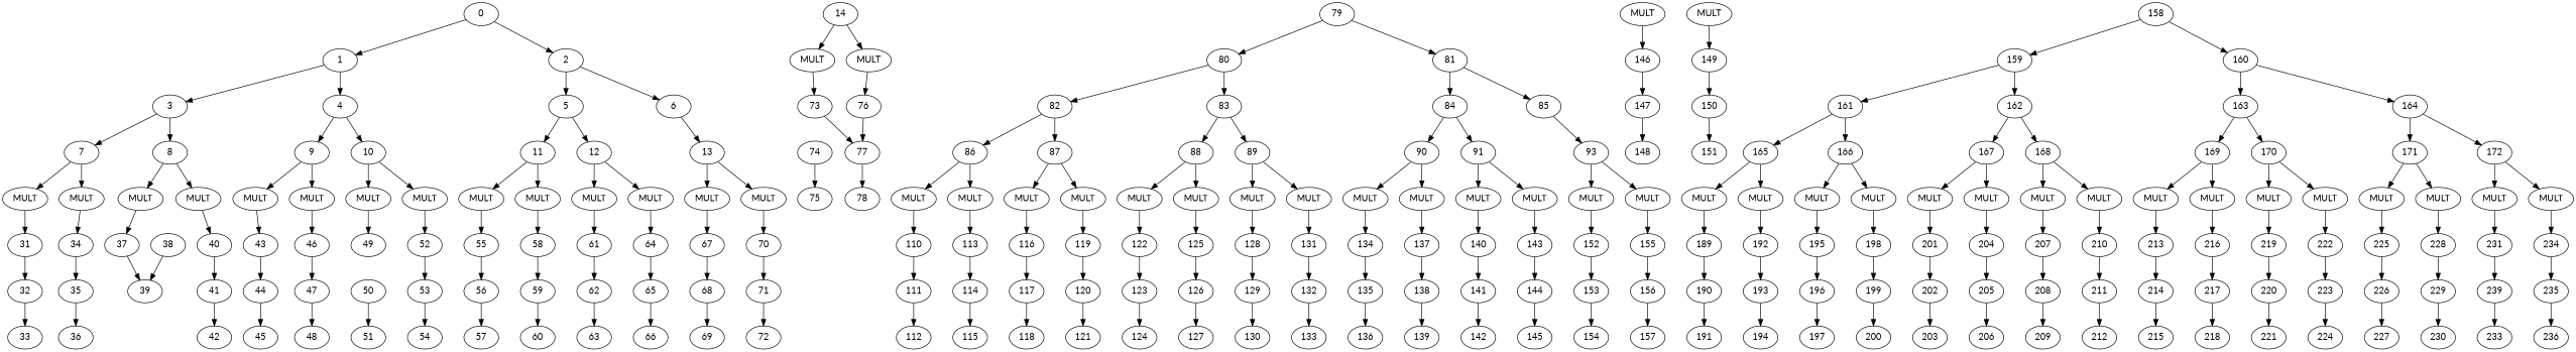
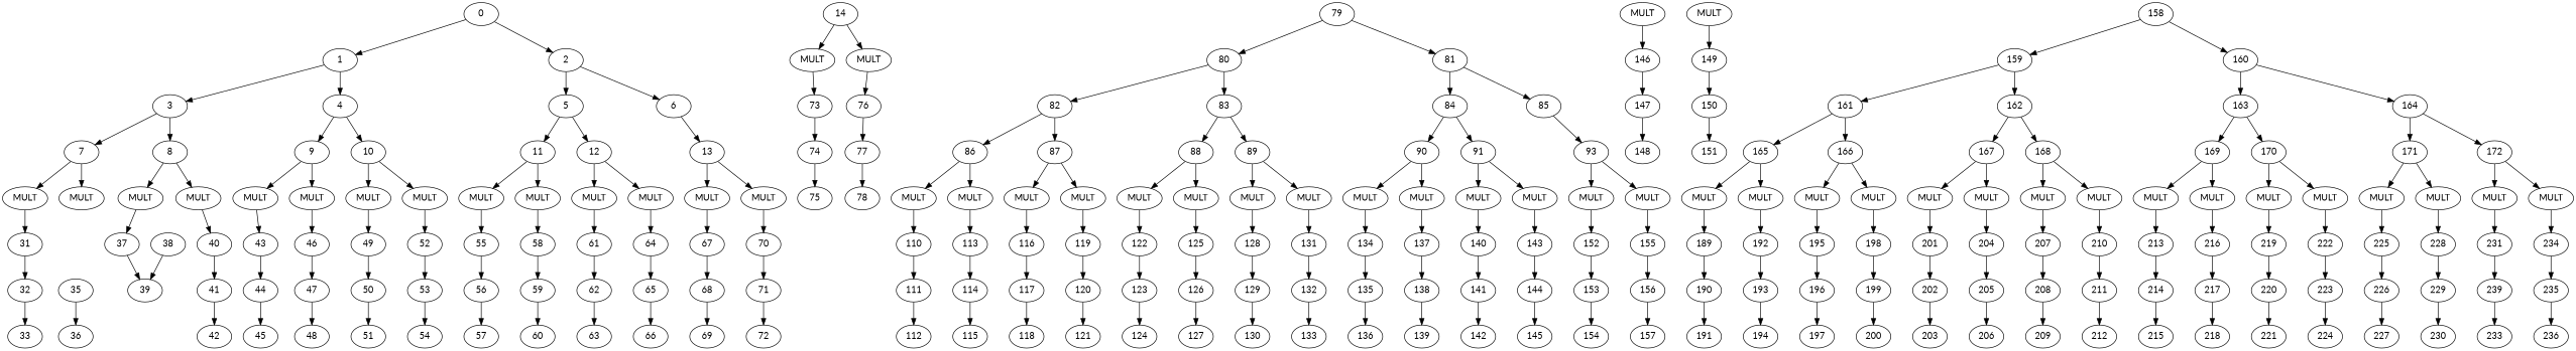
  strict digraph {
    fontname=Lato
    node [fontname=Lato]
    edge [fontname=Lato]
    0
    1
    2
    3
    4
    5
    6
    7
    8
    9
    10
    11
    12
    13
    n15 [label=MULT]
    n16 [label=MULT]
    n17 [label=MULT]
    n18 [label=MULT]
    n19 [label=MULT]
    n20 [label=MULT]
    n21 [label=MULT]
    n22 [label=MULT]
    n23 [label=MULT]
    n24 [label=MULT]
    n25 [label=MULT]
    n26 [label=MULT]
    n27 [label=MULT]
    n28 [label=MULT]
    n29 [label=MULT]
    14
    n31 [label=MULT]
    31
-   34
    37
    40
    43
    46
    49
    52
    55
    58
    61
    64
    67
    70
    73
    76
    32
    35
    39
    41
    44
    47
    50
    53
    56
    59
    62
    65
    68
    71
    74
    77
    33
    36
    38
    42
    45
    48
    51
    54
    57
    60
    63
    66
    69
    72
    75
    78
    79
    80
    81
    82
    83
    84
    85
    86
    87
    88
    89
    90
    91
    93
    n94 [label=MULT]
    n95 [label=MULT]
    n96 [label=MULT]
    n97 [label=MULT]
    n98 [label=MULT]
    n99 [label=MULT]
    n100 [label=MULT]
    n101 [label=MULT]
    n102 [label=MULT]
    n103 [label=MULT]
    n104 [label=MULT]
    n105 [label=MULT]
    n106 [label=MULT]
    n107 [label=MULT]
    110
    113
    116
    119
    122
    125
    128
    131
    134
    137
    140
    143
    n120 [label=MULT]
    146
    n122 [label=MULT]
    149
    152
    155
    111
    114
    117
    120
    123
    126
    129
    132
    135
    138
    141
    144
    147
    150
    153
    156
    112
    115
    118
    121
    124
    127
    130
    133
    136
    139
    142
    145
    148
    151
    154
    157
    158
    159
    160
    161
    162
    163
    164
    165
    166
    167
    168
    169
    170
    171
    172
    n173 [label=MULT]
    n174 [label=MULT]
    n175 [label=MULT]
    n176 [label=MULT]
    n177 [label=MULT]
    n178 [label=MULT]
    n179 [label=MULT]
    n180 [label=MULT]
    n181 [label=MULT]
    n182 [label=MULT]
    n183 [label=MULT]
    n184 [label=MULT]
    n185 [label=MULT]
    n186 [label=MULT]
    n187 [label=MULT]
    n188 [label=MULT]
    189
    192
    195
    198
    201
    204
    207
    210
    213
    216
    219
    222
    225
    228
    231
    234
    190
    193
    196
    199
    202
    205
    208
    211
    214
    217
    220
    223
    226
    229
    n219 [label=239]
    235
    191
    194
    197
    200
    203
    206
    209
    212
    215
    218
    221
    224
    227
    230
    233
    236
    0 -> 1
    0 -> 2
    1 -> 3
    1 -> 4
    2 -> 5
    2 -> 6
    3 -> 7
    3 -> 8
    4 -> 9
    4 -> 10
    5 -> 11
    5 -> 12
    6 -> 13
    7 -> n15
    7 -> n16
    8 -> n17
    8 -> n18
    9 -> n19
    9 -> n20
    10 -> n21
    10 -> n22
    11 -> n23
    11 -> n24
    12 -> n25
    12 -> n26
    13 -> n27
    13 -> n28
    n15 -> 31
-   n16 -> 34
    n17 -> 37
    n18 -> 40
    n19 -> 43
    n20 -> 46
    n21 -> 49
    n22 -> 52
    n23 -> 55
    n24 -> 58
    n25 -> 61
    n26 -> 64
    n27 -> 67
    n28 -> 70
    n29 -> 73
    14 -> n29
    14 -> n31
    n31 -> 76
    31 -> 32
-   34 -> 35
    37 -> 39
    40 -> 41
    43 -> 44
    46 -> 47
+   49 -> 50
    52 -> 53
    55 -> 56
    58 -> 59
    61 -> 62
    64 -> 65
    67 -> 68
    70 -> 71
-   73 -> 77
+   73 -> 74
    76 -> 77
    32 -> 33
    35 -> 36
    41 -> 42
    44 -> 45
    47 -> 48
    50 -> 51
    53 -> 54
    56 -> 57
    59 -> 60
    62 -> 63
    65 -> 66
    68 -> 69
    71 -> 72
    74 -> 75
    77 -> 78
    38 -> 39
    79 -> 80
    79 -> 81
    80 -> 82
    80 -> 83
    81 -> 84
    81 -> 85
    82 -> 86
    82 -> 87
    83 -> 88
    83 -> 89
    84 -> 90
    84 -> 91
    85 -> 93
    86 -> n94
    86 -> n95
    87 -> n96
    87 -> n97
    88 -> n98
    88 -> n99
    89 -> n100
    89 -> n101
    90 -> n102
    90 -> n103
    91 -> n104
    91 -> n105
    93 -> n106
    93 -> n107
    n94 -> 110
    n95 -> 113
    n96 -> 116
    n97 -> 119
    n98 -> 122
    n99 -> 125
    n100 -> 128
    n101 -> 131
    n102 -> 134
    n103 -> 137
    n104 -> 140
    n105 -> 143
    n106 -> 152
    n107 -> 155
    110 -> 111
    113 -> 114
    116 -> 117
    119 -> 120
    122 -> 123
    125 -> 126
    128 -> 129
    131 -> 132
    134 -> 135
    137 -> 138
    140 -> 141
    143 -> 144
    n120 -> 146
    146 -> 147
    n122 -> 149
    149 -> 150
    152 -> 153
    155 -> 156
    111 -> 112
    114 -> 115
    117 -> 118
    120 -> 121
    123 -> 124
    126 -> 127
    129 -> 130
    132 -> 133
    135 -> 136
    138 -> 139
    141 -> 142
    144 -> 145
    147 -> 148
    150 -> 151
    153 -> 154
    156 -> 157
    158 -> 159
    158 -> 160
    159 -> 161
    159 -> 162
    160 -> 163
    160 -> 164
    161 -> 165
    161 -> 166
    162 -> 167
    162 -> 168
    163 -> 169
    163 -> 170
    164 -> 171
    164 -> 172
    165 -> n173
    165 -> n174
    166 -> n175
    166 -> n176
    167 -> n177
    167 -> n178
    168 -> n179
    168 -> n180
    169 -> n181
    169 -> n182
    170 -> n183
    170 -> n184
    171 -> n185
    171 -> n186
    172 -> n187
    172 -> n188
    n173 -> 189
    n174 -> 192
    n175 -> 195
    n176 -> 198
    n177 -> 201
    n178 -> 204
    n179 -> 207
    n180 -> 210
    n181 -> 213
    n182 -> 216
    n183 -> 219
    n184 -> 222
    n185 -> 225
    n186 -> 228
    n187 -> 231
    n188 -> 234
    189 -> 190
    192 -> 193
    195 -> 196
    198 -> 199
    201 -> 202
    204 -> 205
    207 -> 208
    210 -> 211
    213 -> 214
    216 -> 217
    219 -> 220
    222 -> 223
    225 -> 226
    228 -> 229
    231 -> n219
    234 -> 235
    190 -> 191
    193 -> 194
    196 -> 197
    199 -> 200
    202 -> 203
    205 -> 206
    208 -> 209
    211 -> 212
    214 -> 215
    217 -> 218
    220 -> 221
    223 -> 224
    226 -> 227
    229 -> 230
    n219 -> 233
    235 -> 236
  }
